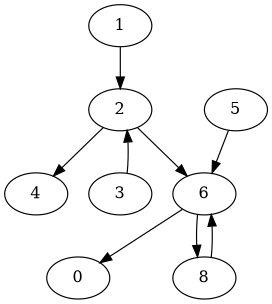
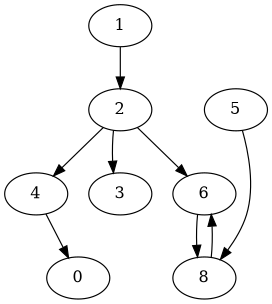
  digraph {
    1
    2
    4
    6
    3
    5
    n7 [label=0]
    8
    1 -> 2
    2 -> 4
    2 -> 6
-   6 -> n7
+   4 -> n7
    6 -> 8
-   3 -> 2
-   5 -> 6
+   2 -> 3
+   5 -> 8
    8 -> 6
  }
